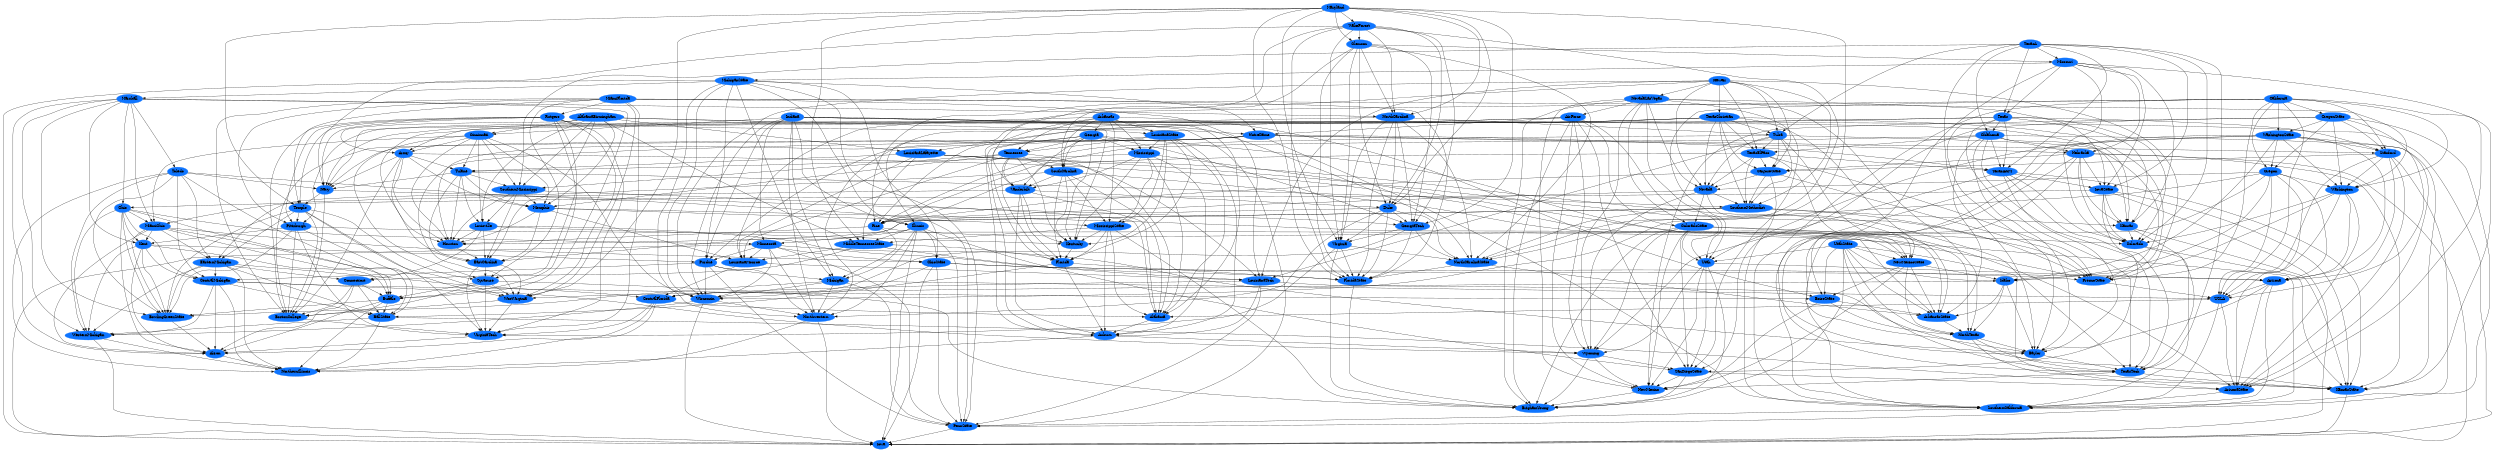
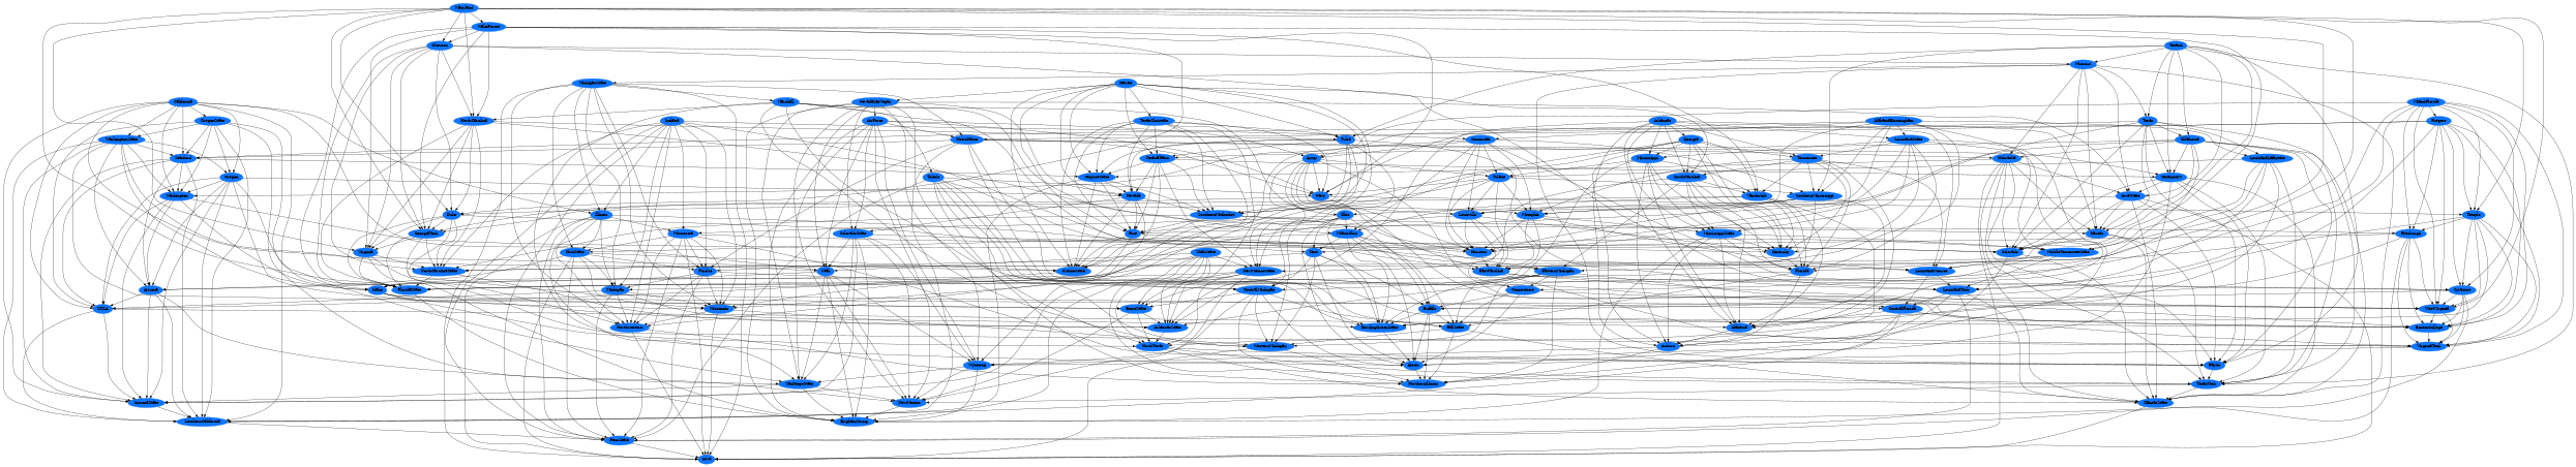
  digraph {
    defaultdist=10
    pack=false
    node [color="#0F75FF" style=filled]
    edge [weight=.01]
    n1 [label=AirForce]
    n2 [label=Army]
    n3 [label=BrighamYoung]
    n4 [label=ColoradoState]
    n5 [label=Navy]
    n6 [label=NewMexico]
    n7 [label=NotreDame]
    n8 [label=SanDiegoState]
    n9 [label=Utah]
    n10 [label=Wyoming]
    n11 [label=EastCarolina]
    n12 [label=Louisville]
    n13 [label=Memphis]
    n14 [label=BostonCollege]
    n15 [label=Houston]
    n16 [label=NewMexicoState]
    n17 [label=Tulane]
    n18 [label=ArizonaState]
    n19 [label=Colorado]
    n20 [label=GeorgiaTech]
    n21 [label=Temple]
    n22 [label=SouthernCalifornia]
    n23 [label=Stanford]
    n24 [label=WestVirginia]
    n25 [label=Purdue]
    n26 [label=Nebraska]
    n27 [label="TexasA&M"]
    n28 [label=Arizona]
    n29 [label=Akron]
    n30 [label=NorthernIllinois]
    n31 [label=Alabama]
    n32 [label=Auburn]
    n33 [label=AlabamaBirmingham]
    n34 [label=Cincinnati]
    n35 [label=Kansas]
    n36 [label=LouisianaLafayette]
    n37 [label=LouisianaState]
    n38 [label=MiddleTennesseeState]
    n39 [label=SouthernMississippi]
    n40 [label=MiamiOhio]
    n41 [label=Syracuse]
    n42 [label=Wisconsin]
    n43 [label=VirginiaTech]
    n44 [label=KansasState]
    n45 [label=TexasTech]
    n46 [label=LouisianaMonroe]
    n47 [label=NorthTexas]
    n48 [label=LouisianaTech]
    n49 [label=Mississippi]
    n50 [label=MississippiState]
    n51 [label=Tennessee]
    n52 [label=Florida]
    n53 [label=Kentucky]
    n54 [label=FloridaState]
    n55 [label=Connecticut]
    n56 [label=ArkansasState]
    n57 [label=UCLA]
    n58 [label=PennState]
    n59 [label=Arkansas]
    n60 [label=BoiseState]
    n61 [label=Georgia]
    n62 [label=SouthCarolina]
    n63 [label=Vanderbilt]
    n64 [label=CentralFlorida]
    n65 [label=EasternMichigan]
    n66 [label=Baylor]
    n67 [label=Idaho]
    n68 [label=SouthernMethodist]
    n69 [label=BallState]
    n70 [label=WesternMichigan]
    n71 [label=Iowa]
    n72 [label=BowlingGreenState]
    n73 [label=Buffalo]
    n74 [label=California]
    n75 [label=FresnoState]
    n76 [label=Illinois]
    n77 [label=Oregon]
    n78 [label=OregonState]
    n79 [label=Washington]
    n80 [label=WashingtonState]
    n81 [label=Northwestern]
    n82 [label=Michigan]
    n83 [label=Minnesota]
    n84 [label=OhioState]
    n85 [label=Nevada]
    n86 [label=SanJoseState]
    n87 [label=CentralMichigan]
    n88 [label=Kent]
    n89 [label=Clemson]
    n90 [label=Duke]
    n91 [label=Missouri]
    n92 [label=NorthCarolina]
    n93 [label=NorthCarolinaState]
    n94 [label=Virginia]
    n95 [label=IowaState]
    n96 [label=MichiganState]
    n97 [label=Texas]
    n98 [label=Tulsa]
    n99 [label=Pittsburgh]
    n100 [label=Hawaii]
    n101 [label=NevadaLasVegas]
    n102 [label=Rice]
    n103 [label=TexasChristian]
    n104 [label=TexasElPaso]
    n105 [label=Indiana]
    n106 [label=Ohio]
    n107 [label=Marshall]
    n108 [label=Toledo]
    n109 [label=Maryland]
    n110 [label=WakeForest]
    n111 [label=MiamiFlorida]
    n112 [label=Rutgers]
    n113 [label=Oklahoma]
    n114 [label=TexasA]
    n115 [label=UtahState]
    n1 -> n2
    n1 -> n3
    n1 -> n4
    n1 -> n5
    n1 -> n6
    n1 -> n7
    n1 -> n8
    n1 -> n9
    n1 -> n10
    n2 -> n5
    n2 -> n11
+   n2 -> n12
    n2 -> n13
    n2 -> n14
    n2 -> n15
    n2 -> n16
    n2 -> n17
    n4 -> n3
    n4 -> n6
    n4 -> n8
    n4 -> n9
    n4 -> n10
    n4 -> n18
    n4 -> n19
    n5 -> n14
    n5 -> n20
    n5 -> n21
    n6 -> n3
    n7 -> n5
    n7 -> n14
    n7 -> n22
    n7 -> n23
    n7 -> n24
    n7 -> n25
    n7 -> n26
    n7 -> n27
    n8 -> n3
    n8 -> n6
    n8 -> n18
    n9 -> n3
    n9 -> n6
    n9 -> n8
    n9 -> n10
    n9 -> n28
    n10 -> n3
    n10 -> n6
    n10 -> n8
    n11 -> n24
    n11 -> n41
    n11 -> n43
    n12 -> n11
    n12 -> n15
    n12 -> n53
    n12 -> n54
    n12 -> n55
    n13 -> n11
    n13 -> n15
    n13 -> n46
    n13 -> n50
    n13 -> n56
    n14 -> n43
    n15 -> n11
    n16 -> n6
    n16 -> n47
    n16 -> n56
    n16 -> n60
    n16 -> n67
    n17 -> n5
    n17 -> n11
    n17 -> n12
    n17 -> n13
    n17 -> n15
    n17 -> n39
    n17 -> n68
    n18 -> n22
    n19 -> n22
    n19 -> n44
    n20 -> n54
    n20 -> n64
    n20 -> n93
    n20 -> n94
    n21 -> n14
    n21 -> n24
    n21 -> n41
    n21 -> n43
    n21 -> n65
    n21 -> n72
    n21 -> n99
    n22 -> n58
    n23 -> n18
    n23 -> n22
    n23 -> n28
    n23 -> n57
    n23 -> n79
    n23 -> n86
    n24 -> n14
    n24 -> n43
    n25 -> n42
    n25 -> n58
    n25 -> n81
    n25 -> n82
    n25 -> n87
    n26 -> n19
    n26 -> n35
    n26 -> n44
    n26 -> n45
    n26 -> n66
    n26 -> n71
    n26 -> n86
    n26 -> n95
    n27 -> n10
    n27 -> n19
    n27 -> n44
    n27 -> n45
    n27 -> n66
    n27 -> n95
    n28 -> n8
    n28 -> n18
    n28 -> n22
    n28 -> n57
    n29 -> n30
    n31 -> n32
    n32 -> n10
    n32 -> n30
    n33 -> n2
    n33 -> n11
    n33 -> n12
    n33 -> n13
    n33 -> n34
    n33 -> n35
    n33 -> n36
    n33 -> n37
    n33 -> n38
    n33 -> n39
    n34 -> n2
    n34 -> n12
    n34 -> n13
    n34 -> n15
    n34 -> n17
    n34 -> n39
    n34 -> n40
    n34 -> n41
    n34 -> n42
    n35 -> n19
    n35 -> n44
    n35 -> n45
    n36 -> n17
    n36 -> n38
    n36 -> n45
    n36 -> n46
    n36 -> n47
    n36 -> n48
    n37 -> n15
    n37 -> n31
    n37 -> n32
    n37 -> n49
    n37 -> n50
    n37 -> n51
    n37 -> n52
    n37 -> n53
    n38 -> n46
    n38 -> n48
    n38 -> n52
    n38 -> n55
    n39 -> n11
    n39 -> n12
    n39 -> n13
    n39 -> n15
    n39 -> n31
    n40 -> n29
    n40 -> n65
    n40 -> n69
    n40 -> n72
    n40 -> n73
    n40 -> n84
    n40 -> n88
    n41 -> n3
    n41 -> n14
    n41 -> n24
    n41 -> n43
    n41 -> n73
    n42 -> n70
    n42 -> n71
    n42 -> n81
    n43 -> n29
    n44 -> n71
    n45 -> n6
    n45 -> n44
    n46 -> n48
    n46 -> n64
    n47 -> n44
    n47 -> n45
    n47 -> n66
    n48 -> n32
    n48 -> n44
    n48 -> n58
    n48 -> n64
    n49 -> n17
    n49 -> n31
    n49 -> n32
    n49 -> n50
    n49 -> n53
    n49 -> n56
    n49 -> n63
    n50 -> n3
    n50 -> n31
    n50 -> n32
    n50 -> n38
    n50 -> n52
    n50 -> n53
    n51 -> n13
    n51 -> n31
    n51 -> n39
    n51 -> n46
    n51 -> n52
    n51 -> n53
    n51 -> n62
    n51 -> n63
    n52 -> n32
    n52 -> n54
    n52 -> n69
    n53 -> n52
    n54 -> n3
    n55 -> n14
    n55 -> n29
    n55 -> n69
    n55 -> n73
    n56 -> n47
    n57 -> n18
    n57 -> n22
    n57 -> n31
    n58 -> n71
    n59 -> n31
    n59 -> n32
    n59 -> n37
    n59 -> n46
    n59 -> n49
    n59 -> n50
    n59 -> n51
    n59 -> n60
    n59 -> n61
    n59 -> n62
    n60 -> n6
    n60 -> n47
    n60 -> n56
    n61 -> n16
    n61 -> n20
    n61 -> n32
    n61 -> n49
    n61 -> n51
    n61 -> n52
    n61 -> n53
    n61 -> n62
    n61 -> n63
    n62 -> n16
    n62 -> n31
    n62 -> n50
    n62 -> n52
    n62 -> n53
    n62 -> n63
    n62 -> n65
    n63 -> n31
    n63 -> n32
    n63 -> n40
    n63 -> n52
    n63 -> n53
    n63 -> n90
    n64 -> n29
    n64 -> n30
    n64 -> n31
    n64 -> n43
    n65 -> n30
    n65 -> n55
    n65 -> n64
    n65 -> n69
    n65 -> n70
    n65 -> n72
    n65 -> n87
    n66 -> n45
    n67 -> n24
    n67 -> n47
    n67 -> n56
-   n67 -> n66
+   n67 -> n60
    n68 -> n15
    n68 -> n35
    n68 -> n75
    n68 -> n93
    n68 -> n102
    n69 -> n30
    n69 -> n44
    n69 -> n70
    n70 -> n30
    n70 -> n71
    n72 -> n29
    n73 -> n29
    n73 -> n30
    n73 -> n69
    n73 -> n72
    n74 -> n9
    n74 -> n18
    n74 -> n22
    n74 -> n23
    n74 -> n57
    n74 -> n75
    n74 -> n76
    n74 -> n77
    n74 -> n78
    n74 -> n79
    n74 -> n80
    n75 -> n57
    n76 -> n8
    n76 -> n38
    n76 -> n58
    n76 -> n71
    n76 -> n81
    n76 -> n82
    n76 -> n83
    n76 -> n84
    n77 -> n18
    n77 -> n22
    n77 -> n28
    n77 -> n42
    n77 -> n57
    n77 -> n67
    n77 -> n79
    n77 -> n85
    n78 -> n6
    n78 -> n8
    n78 -> n22
    n78 -> n23
    n78 -> n57
    n78 -> n77
    n78 -> n79
    n78 -> n80
    n79 -> n18
    n79 -> n19
    n79 -> n28
    n79 -> n57
    n79 -> n67
    n80 -> n9
    n80 -> n18
    n80 -> n22
    n80 -> n23
    n80 -> n28
    n80 -> n60
    n80 -> n67
    n80 -> n77
    n80 -> n79
    n81 -> n30
    n81 -> n71
    n82 -> n42
    n82 -> n57
    n82 -> n58
    n82 -> n72
    n82 -> n81
    n83 -> n25
    n83 -> n42
    n83 -> n46
    n83 -> n58
    n83 -> n66
    n83 -> n71
    n83 -> n81
    n83 -> n84
+   n84 -> n25
    n84 -> n28
    n84 -> n42
    n84 -> n58
    n84 -> n71
    n84 -> n75
+   n84 -> n82
    n85 -> n4
    n85 -> n10
    n85 -> n68
    n85 -> n75
    n85 -> n102
    n86 -> n22
    n86 -> n68
    n86 -> n75
    n86 -> n85
    n86 -> n102
    n87 -> n10
    n87 -> n29
    n87 -> n30
    n87 -> n60
    n87 -> n69
    n87 -> n70
    n88 -> n25
    n88 -> n29
    n88 -> n70
    n88 -> n72
    n88 -> n73
    n88 -> n87
    n89 -> n20
    n89 -> n54
    n89 -> n62
    n89 -> n90
    n89 -> n91
    n89 -> n92
    n89 -> n93
    n89 -> n94
    n90 -> n11
    n90 -> n20
    n90 -> n54
    n90 -> n81
    n90 -> n93
    n90 -> n94
    n91 -> n19
    n91 -> n26
    n91 -> n35
    n91 -> n44
    n91 -> n66
    n91 -> n95
    n91 -> n96
    n91 -> n97
    n92 -> n20
    n92 -> n54
    n92 -> n90
    n92 -> n93
    n92 -> n94
    n92 -> n98
    n92 -> n99
    n93 -> n54
    n93 -> n56
    n94 -> n3
    n94 -> n43
    n94 -> n54
    n94 -> n93
    n95 -> n19
    n95 -> n35
    n95 -> n44
    n95 -> n66
    n95 -> n71
    n95 -> n106
    n96 -> n7
    n96 -> n25
    n96 -> n42
    n96 -> n58
    n96 -> n71
    n96 -> n76
    n96 -> n81
    n96 -> n82
    n96 -> n84
    n96 -> n107
    n97 -> n15
    n97 -> n19
    n97 -> n23
    n97 -> n27
    n97 -> n35
    n97 -> n36
    n97 -> n45
    n97 -> n66
    n97 -> n113
    n98 -> n16
    n98 -> n48
    n98 -> n68
    n98 -> n75
    n98 -> n85
    n98 -> n86
    n98 -> n102
    n98 -> n104
    n99 -> n14
    n99 -> n24
    n99 -> n43
    n99 -> n58
    n99 -> n72
    n99 -> n88
    n100 -> n42
    n100 -> n48
    n100 -> n68
    n100 -> n75
    n100 -> n85
    n100 -> n86
    n100 -> n98
    n100 -> n101
    n100 -> n102
    n100 -> n103
    n100 -> n104
    n101 -> n1
    n101 -> n3
    n101 -> n4
    n101 -> n6
    n101 -> n8
    n101 -> n9
    n101 -> n10
    n101 -> n47
    n101 -> n85
    n101 -> n95
    n102 -> n15
    n102 -> n75
    n102 -> n82
    n103 -> n5
    n103 -> n56
    n103 -> n68
    n103 -> n75
    n103 -> n81
    n103 -> n85
    n103 -> n86
    n103 -> n98
    n103 -> n102
    n103 -> n104
    n104 -> n16
    n104 -> n27
    n104 -> n68
    n104 -> n75
    n104 -> n85
    n104 -> n86
    n104 -> n102
    n105 -> n25
    n105 -> n34
    n105 -> n42
    n105 -> n53
    n105 -> n58
    n105 -> n71
    n105 -> n76
    n105 -> n81
    n105 -> n82
    n105 -> n83
    n105 -> n93
    n106 -> n29
    n106 -> n40
    n106 -> n70
    n106 -> n72
    n106 -> n73
    n106 -> n83
    n106 -> n87
    n106 -> n88
    n107 -> n29
    n107 -> n40
    n107 -> n70
    n107 -> n72
-   n107 -> n73
    n107 -> n88
    n107 -> n92
    n107 -> n106
    n107 -> n108
    n108 -> n5
    n108 -> n30
    n108 -> n58
    n108 -> n65
    n108 -> n69
    n108 -> n70
    n108 -> n72
    n108 -> n87
    n109 -> n20
    n109 -> n21
    n109 -> n24
    n109 -> n38
    n109 -> n54
    n109 -> n89
    n109 -> n90
    n109 -> n92
    n109 -> n93
    n109 -> n94
    n109 -> n110
    n110 -> n5
    n110 -> n20
    n110 -> n54
    n110 -> n63
    n110 -> n89
    n110 -> n90
    n110 -> n92
    n110 -> n93
    n110 -> n94
    n111 -> n14
    n111 -> n21
    n111 -> n24
    n111 -> n41
    n111 -> n43
    n111 -> n48
    n111 -> n54
    n111 -> n79
    n111 -> n99
    n111 -> n112
    n112 -> n5
    n112 -> n7
    n112 -> n14
    n112 -> n21
    n112 -> n24
    n112 -> n41
    n112 -> n43
    n112 -> n73
    n112 -> n99
    n113 -> n26
    n113 -> n27
    n113 -> n35
    n113 -> n44
    n113 -> n45
    n113 -> n56
    n113 -> n66
    n113 -> n102
    n113 -> n104
    n114 -> n19
    n114 -> n27
    n114 -> n39
    n114 -> n45
    n114 -> n66
    n114 -> n91
    n114 -> n95
    n114 -> n97
    n114 -> n98
    n114 -> n113
    n115 -> n3
    n115 -> n9
    n115 -> n16
    n115 -> n18
    n115 -> n45
    n115 -> n47
    n115 -> n56
    n115 -> n60
    n115 -> n67
  }
